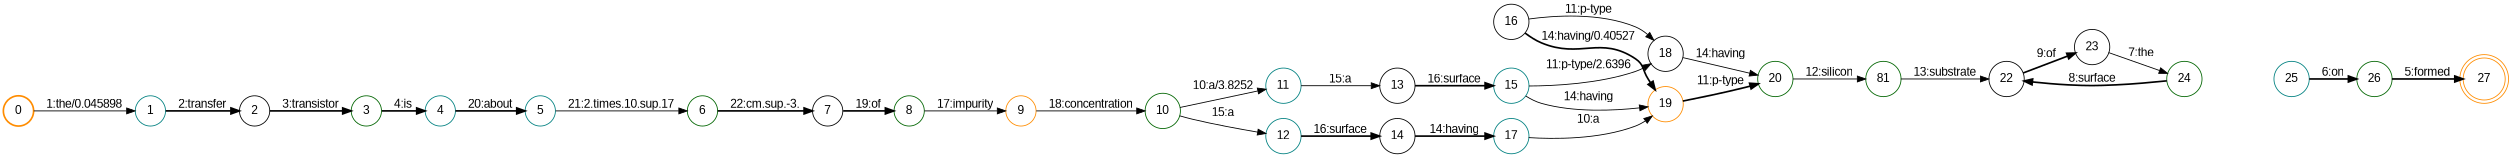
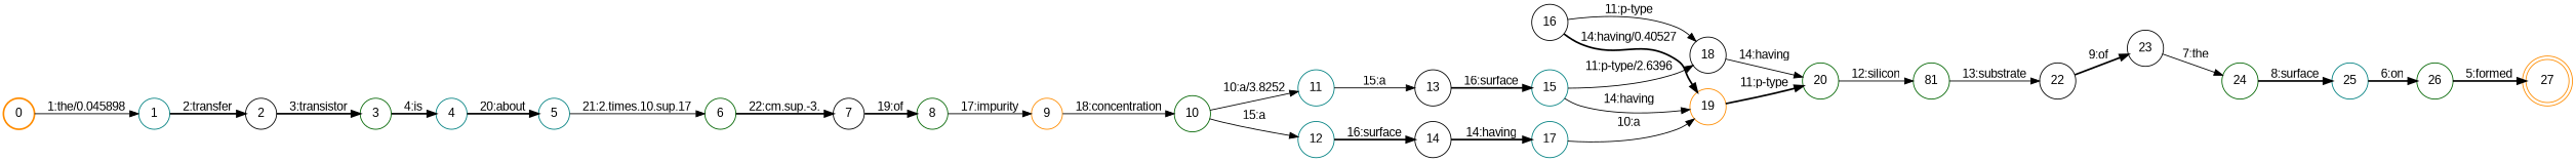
  digraph {
    fontname="Liberation Sans"
    nodesep=0.25
    rankdir=LR
    ranksep=0.4
    node [color=teal fontname="Liberation Sans" fontsize=14 shape=circle style=solid]
    edge [fontname="Liberation Sans" fontsize=14 style=solid]
    n1 [color=darkorange label=0 style=bold]
    n2 [label=1]
    n3 [color=black label=2]
    n4 [color=darkgreen label=3]
    n5 [label=4]
    n6 [label=5]
    n7 [color=darkgreen label=6]
    n8 [color=black label=7]
    n9 [color=darkgreen label=8]
    n10 [color=darkorange label=9]
    n11 [color=darkgreen label=10]
    n12 [label=11]
    n13 [label=12]
    n14 [color=black label=13]
    n15 [color=black label=14]
    n16 [label=15]
    n17 [label=17]
    n18 [color=black label=18]
    n19 [color=darkorange label=19]
    n20 [color=black label=16]
    n21 [color=darkgreen label=20]
    n22 [color=darkgreen label=81]
    n23 [color=black label=22]
    n24 [color=black label=23]
    n25 [color=darkgreen label=24]
    n26 [label=25]
    n27 [color=darkgreen label=26]
    n28 [color=darkorange label=27 shape=doublecircle]
    n1 -> n2 [label="1:the/0.045898"]
    n2 -> n3 [label="2:transfer" style=bold]
    n3 -> n4 [label="3:transistor" style=bold]
    n4 -> n5 [label="4:is" style=bold]
    n5 -> n6 [label="20:about" style=bold]
    n6 -> n7 [label="21:2.times.10.sup.17"]
    n7 -> n8 [label="22:cm.sup.-3." style=bold]
    n8 -> n9 [label="19:of" style=bold]
    n9 -> n10 [label="17:impurity"]
    n10 -> n11 [label="18:concentration"]
    n11 -> n12 [label="10:a/3.8252"]
    n11 -> n13 [label="15:a"]
    n12 -> n14 [label="15:a"]
    n13 -> n15 [label="16:surface" style=bold]
    n14 -> n16 [label="16:surface" style=bold]
    n15 -> n17 [label="14:having" style=bold]
    n16 -> n18 [label="11:p-type/2.6396"]
    n16 -> n19 [label="14:having"]
    n17 -> n19 [label="10:a"]
    n18 -> n21 [label="14:having"]
    n19 -> n21 [label="11:p-type" style=bold]
    n20 -> n18 [label="11:p-type"]
    n20 -> n19 [label="14:having/0.40527" style=bold]
    n21 -> n22 [label="12:silicon"]
    n22 -> n23 [label="13:substrate"]
    n23 -> n24 [label="9:of" style=bold]
    n24 -> n25 [label="7:the"]
-   n25 -> n23 [label="8:surface" style=bold]
+   n25 -> n26 [label="8:surface" style=bold]
    n26 -> n27 [label="6:on" style=bold]
    n27 -> n28 [label="5:formed" style=bold]
  }
